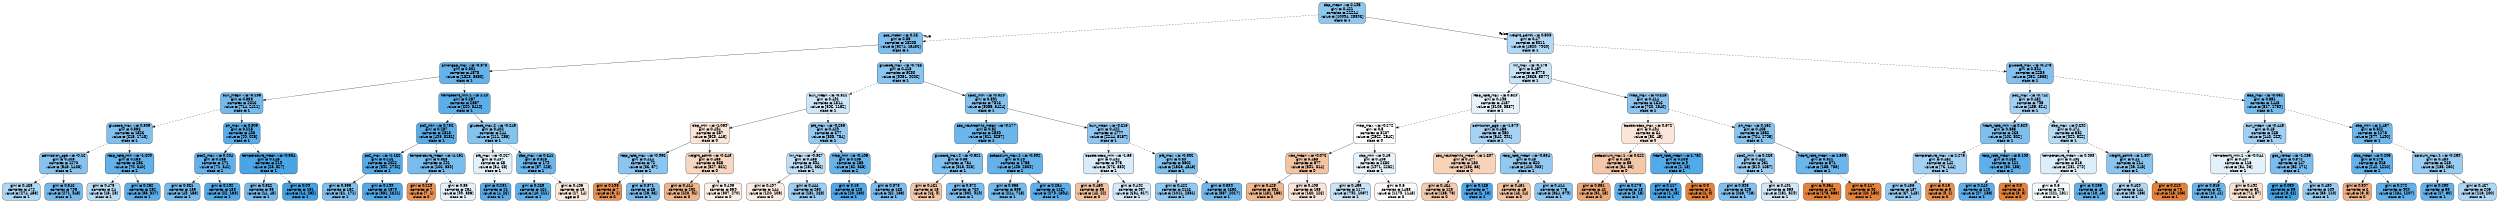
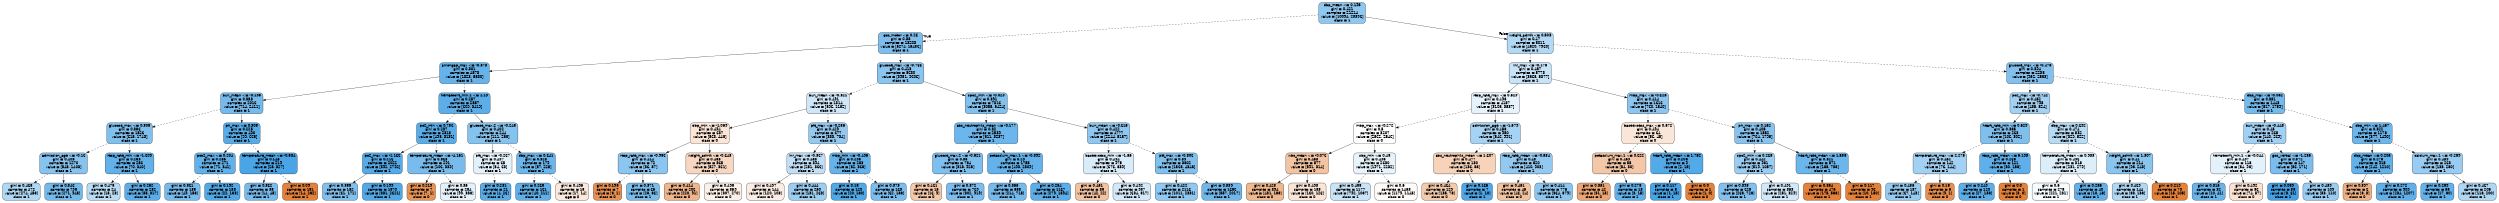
  digraph {
    node [color=black fillcolor="#e58139" fontname=helvetica shape=box style="filled, rounded"]
    edge [fontname=helvetica style=dashed]
    n1 [fillcolor="#8ec7f0" label="dbp_mean <= 0.195\ngini = 0.421\nsamples = 21214\nvalue = [10094, 23396]\nclass = 1"]
    n2 [fillcolor="#7dbeee" label="gcs_motor <= 0.26\ngini = 0.38\nsamples = 13203\nvalue = [5274, 15436]\nclass = 1"]
    n3 [fillcolor="#b1d8f5" label="weight_admit <= 0.503\ngini = 0.47\nsamples = 8011\nvalue = [4820, 7960]\nclass = 1"]
    n4 [fillcolor="#66b3eb" label="aniongap_max <= -0.373\ngini = 0.301\nsamples = 4573\nvalue = [1323, 5830]\nclass = 1"]
    n5 [fillcolor="#8ac5f0" label="glucose_max <= -0.766\ngini = 0.413\nsamples = 8630\nvalue = [3951, 9606]\nclass = 1"]
    n6 [fillcolor="#c7e3f8" label="inr_max <= -0.178\ngini = 0.487\nsamples = 5773\nvalue = [3868, 5377]\nclass = 1"]
    n7 [fillcolor="#82c1ef" label="glucose_max <= -0.478\ngini = 0.394\nsamples = 2238\nvalue = [952, 2583]\nclass = 1"]
    n8 [fillcolor="#74baed" label="bun_mean <= -0.198\ngini = 0.353\nsamples = 2016\nvalue = [714, 2411]\nclass = 1"]
    n9 [fillcolor="#5caeea" label="hematocrit_min.1 <= 1.19\ngini = 0.257\nsamples = 2557\nvalue = [609, 3419]\nclass = 1"]
    n10 [fillcolor="#cfe7f9" label="bun_mean <= -0.321\ngini = 0.491\nsamples = 1314\nvalue = [896, 1182]\nclass = 1"]
    n11 [fillcolor="#81c1ee" label="spo2_min <= -0.029\ngini = 0.391\nsamples = 7316\nvalue = [3055, 8424]\nclass = 1"]
    n12 [fillcolor="#7fc0ee" label="glucose_max <= 0.308\ngini = 0.386\nsamples = 1526\nvalue = [615, 1743]\nclass = 1"]
    n13 [fillcolor="#56ace9" label="ph_max <= 0.308\ngini = 0.225\nsamples = 490\nvalue = [99, 668]\nclass = 1"]
    n14 [fillcolor="#58ade9" label="po2_min <= 0.736\ngini = 0.237\nsamples = 2313\nvalue = [498, 3131]\nclass = 1"]
    n15 [fillcolor="#85c3ef" label="glucose_max.2 <= -0.248\ngini = 0.402\nsamples = 244\nvalue = [111, 288]\nclass = 1"]
    n16 [fillcolor="#86c3ef" label="admission_age <= -0.16\ngini = 0.403\nsamples = 1270\nvalue = [545, 1403]\nclass = 1"]
    n17 [fillcolor="#62b1ea" label="resp_rate_min <= -1.609\ngini = 0.283\nsamples = 256\nvalue = [70, 340]\nclass = 1"]
    n18 [fillcolor="#62b1ea" label="pco2_max <= 0.204\ngini = 0.285\nsamples = 271\nvalue = [71, 341]\nclass = 1"]
    n19 [fillcolor="#4aa5e7" label="temperature_mean <= -0.834\ngini = 0.145\nsamples = 219\nvalue = [28, 327]\nclass = 1"]
    n20 [fillcolor="#afd8f5" label="gini = 0.468\nsamples = 472\nvalue = [274, 458]\nclass = 1"]
    n21 [fillcolor="#72b9ec" label="gini = 0.346\nsamples = 798\nvalue = [271, 945]\nclass = 1"]
    n22 [fillcolor="#baddf6" label="gini = 0.478\nsamples = 24\nvalue = [15, 23]\nclass = 1"]
    n23 [fillcolor="#5baeea" label="gini = 0.252\nsamples = 232\nvalue = [55, 317]\nclass = 1"]
    n24 [fillcolor="#76bbed" label="gini = 0.361\nsamples = 138\nvalue = [49, 158]\nclass = 1"]
    n25 [fillcolor="#51a9e8" label="gini = 0.192\nsamples = 133\nvalue = [22, 183]\nclass = 1"]
    n26 [fillcolor="#77bbed" label="gini = 0.362\nsamples = 38\nvalue = [14, 45]\nclass = 1"]
-   n27 [fillcolor="#43a2e6" label="gini = 0.09\nsamples = 181\nvalue = [14, 282]\nclass = 1"]
+   n27 [label="gini = 0.09\nsamples = 181\nvalue = [14, 282]\nclass = 1"]
    n28 [fillcolor="#55abe9" label="po2_max <= -1.166\ngini = 0.216\nsamples = 2022\nvalue = [392, 2792]\nclass = 1"]
    n29 [fillcolor="#77bced" label="temperature_mean <= -4.151\ngini = 0.363\nsamples = 291\nvalue = [106, 339]\nclass = 1"]
    n30 [fillcolor="#e3f1fb" label="ptt_max <= -0.267\ngini = 0.497\nsamples = 65\nvalue = [54, 63]\nclass = 1"]
    n31 [fillcolor="#6bb6ec" label="dbp_max <= 0.641\ngini = 0.323\nsamples = 179\nvalue = [57, 225]\nclass = 1"]
    n32 [fillcolor="#80c0ee" label="gini = 0.388\nsamples = 152\nvalue = [61, 171]\nclass = 1"]
    n33 [fillcolor="#52a9e8" label="gini = 0.199\nsamples = 1870\nvalue = [331, 2621]\nclass = 1"]
    n34 [fillcolor="#e99355" label="gini = 0.219\nsamples = 7\nvalue = [7, 1]\nclass = 0"]
    n35 [fillcolor="#e3f1fb" label="gini = 0.35\nsamples = 284\nvalue = [99, 338]\nclass = 1"]
    n36 [fillcolor="#57ace9" label="gini = 0.231\nsamples = 21\nvalue = [4, 26]\nclass = 1"]
    n37 [fillcolor="#5fb0ea" label="gini = 0.268\nsamples = 161\nvalue = [40, 211]\nclass = 1"]
    n38 [fillcolor="#fae9dc" label="gini = 0.495\nsamples = 18\nvalue = [17, 14]\nage = 0"]
    n39 [fillcolor="#fae5d7" label="dbp_min <= -1.059\ngini = 0.494\nsamples = 637\nvalue = [563, 448]\nclass = 0"]
    n40 [fillcolor="#93c9f1" label="ptt_max <= -0.285\ngini = 0.429\nsamples = 677\nvalue = [333, 734]\nclass = 1"]
    n41 [fillcolor="#6bb6ec" label="abs_neutrophils_mean <= -0.177\ngini = 0.32\nsamples = 2539\nvalue = [811, 3237]\nclass = 1"]
    n42 [fillcolor="#8fc7f0" label="bun_mean <= -0.615\ngini = 0.422\nsamples = 4777\nvalue = [2244, 5187]\nclass = 1"]
    n43 [fillcolor="#8bc6f0" label="resp_rate_max <= -0.986\ngini = 0.414\nsamples = 72\nvalue = [36, 87]\nclass = 1"]
    n44 [fillcolor="#f7d7c1" label="weight_admit <= -0.643\ngini = 0.483\nsamples = 565\nvalue = [527, 361]\nclass = 0"]
    n45 [fillcolor="#c1e0f7" label="inr_max <= -0.367\ngini = 0.483\nsamples = 394\nvalue = [251, 366]\nclass = 1"]
    n46 [fillcolor="#65b3eb" label="mbp_min <= -0.495\ngini = 0.298\nsamples = 283\nvalue = [82, 368]\nclass = 1"]
    n47 [fillcolor="#e89152" label="gini = 0.198\nsamples = 7\nvalue = [8, 1]\nclass = 0"]
    n48 [fillcolor="#79bded" label="gini = 0.371\nsamples = 65\nvalue = [28, 86]\nclass = 1"]
    n49 [fillcolor="#f0b58b" label="gini = 0.414\nsamples = 206\nvalue = [220, 91]\nclass = 0"]
    n50 [fillcolor="#fcf0e7" label="gini = 0.498\nsamples = 359\nvalue = [307, 270]\nclass = 0"]
    n51 [fillcolor="#fbede3" label="gini = 0.497\nsamples = 144\nvalue = [120, 103]\nclass = 0"]
    n52 [fillcolor="#9ccef2" label="gini = 0.444\nsamples = 250\nvalue = [131, 263]\nclass = 1"]
    n53 [fillcolor="#4fa8e8" label="gini = 0.18\nsamples = 120\nvalue = [20, 180]\nclass = 1"]
    n54 [fillcolor="#7abdee" label="gini = 0.373\nsamples = 163\nvalue = [62, 188]\nclass = 1"]
    n55 [fillcolor="#7dbfee" label="glucose_max.2 <= -0.821\ngini = 0.38\nsamples = 784\nvalue = [318, 928]\nclass = 1"]
    n56 [fillcolor="#63b2eb" label="potassium_max.1 <= -0.392\ngini = 0.29\nsamples = 1755\nvalue = [493, 2309]\nclass = 1"]
    n57 [fillcolor="#d9ecfa" label="baseexcess_min <= -1.55\ngini = 0.494\nsamples = 975\nvalue = [676, 839]\nclass = 1"]
    n58 [fillcolor="#80c0ee" label="ptt_max <= -0.306\ngini = 0.39\nsamples = 3802\nvalue = [1568, 4348]\nclass = 1"]
    n59 [fillcolor="#f4c8a8" label="gini = 0.461\nsamples = 15\nvalue = [16, 9]\nclass = 0"]
    n60 [fillcolor="#7abdee" label="gini = 0.372\nsamples = 769\nvalue = [302, 919]\nclass = 1"]
    n61 [fillcolor="#74baed" label="gini = 0.355\nsamples = 588\nvalue = [214, 715]\nclass = 1"]
    n62 [fillcolor="#5caeea" label="gini = 0.254\nsamples = 1167\nvalue = [279, 1594]\nclass = 1"]
-   n63 [fillcolor="#f3c3a1" label="gini = 0.450\nsamples = 38\nvalue = [42, 22]\nclass = 0"]
+   n63 [fillcolor="#f3c3a1" label="gini = 0.451\nsamples = 38\nvalue = [42, 22]\nclass = 0"]
    n64 [fillcolor="#d3e9f9" label="gini = 0.492\nsamples = 937\nvalue = [634, 817]\nclass = 1"]
    n65 [fillcolor="#8fc8f0" label="gini = 0.422\nsamples = 2116\nvalue = [1011, 2331]\nclass = 1"]
    n66 [fillcolor="#70b8ec" label="gini = 0.339\nsamples = 1686\nvalue = [557, 2017]\nclass = 1"]
    n67 [fillcolor="#e7f3fc" label="resp_rate_max <= 0.529\ngini = 0.498\nsamples = 4157\nvalue = [3108, 3537]\nclass = 1"]
    n68 [fillcolor="#8bc5f0" label="mbp_max <= -0.625\ngini = 0.414\nsamples = 1616\nvalue = [760, 1840]\nclass = 1"]
    n69 [fillcolor="#a2d1f3" label="po2_max <= -0.742\ngini = 0.452\nsamples = 795\nvalue = [435, 824]\nclass = 1"]
    n70 [fillcolor="#73baed" label="dbp_max <= -0.082\ngini = 0.351\nsamples = 1443\nvalue = [517, 1759]\nclass = 1"]
    n71 [fillcolor="#fffefe" label="mbp_max <= -0.272\ngini = 0.5\nsamples = 3207\nvalue = [2562, 2546]\nclass = 0"]
    n72 [fillcolor="#a6d3f3" label="admission_age <= -1.579\ngini = 0.458\nsamples = 950\nvalue = [546, 991]\nclass = 1"]
    n73 [fillcolor="#fae6d8" label="baseexcess_max <= 0.572\ngini = 0.494\nsamples = 64\nvalue = [56, 45]\nclass = 0"]
    n74 [fillcolor="#87c3ef" label="ph_max <= 0.152\ngini = 0.405\nsamples = 1552\nvalue = [704, 1795]\nclass = 1"]
    n75 [fillcolor="#f3c4a2" label="wbc_mean <= -0.076\ngini = 0.453\nsamples = 577\nvalue = [591, 314]\nclass = 0"]
    n76 [fillcolor="#e8f4fc" label="sbp_min <= 0.48\ngini = 0.498\nsamples = 2630\nvalue = [1971, 2232]\nclass = 1"]
    n77 [fillcolor="#f6d3b9" label="abs_neutrophils_mean <= 1.607\ngini = 0.477\nsamples = 130\nvalue = [136, 88]\nclass = 0"]
    n78 [fillcolor="#93c9f1" label="resp_rate_mean <= -0.534\ngini = 0.43\nsamples = 820\nvalue = [410, 903]\nclass = 1"]
    n79 [fillcolor="#f0b88f" label="gini = 0.423\nsamples = 394\nvalue = [431, 188]\nclass = 0"]
    n80 [fillcolor="#f9e4d5" label="gini = 0.493\nsamples = 183\nvalue = [160, 126]\nclass = 0"]
    n81 [fillcolor="#c9e4f8" label="gini = 0.488\nsamples = 1177\nvalue = [792, 1087]\nclass = 1"]
    n82 [fillcolor="#fefbf9" label="gini = 0.5\nsamples = 1453\nvalue = [1179, 1145]\nclass = 0"]
-   n83 [fillcolor="#f4caab" label="gini = 0.464\nsamples = 123\nvalue = [135, 78]\nclass = 0"]
+   n83 [fillcolor="#f4caab" label="gini = 0.464\nsamples = 129\nvalue = [135, 78]\nclass = 0"]
    n84 [fillcolor="#4da7e8" label="gini = 0.165\nsamples = 7\nvalue = [1, 10]\nclass = 1"]
    n85 [fillcolor="#f3c3a0" label="gini = 0.451\nsamples = 45\nvalue = [46, 24]\nclass = 0"]
    n86 [fillcolor="#8bc6f0" label="gini = 0.414\nsamples = 775\nvalue = [364, 879]\nclass = 1"]
    n87 [fillcolor="#f3c7a7" label="potassium_max.1 <= 0.622\ngini = 0.459\nsamples = 55\nvalue = [54, 30]\nclass = 0"]
    n88 [fillcolor="#53aae8" label="heart_rate_mean <= 1.752\ngini = 0.208\nsamples = 9\nvalue = [2, 15]\nclass = 1"]
    n89 [fillcolor="#9acdf2" label="spo2_min <= 0.268\ngini = 0.442\nsamples = 981\nvalue = [519, 1057]\nclass = 1"]
    n90 [fillcolor="#6bb6ec" label="heart_rate_mean <= 1.538\ngini = 0.321\nsamples = 571\nvalue = [185, 738]\nclass = 1"]
    n91 [fillcolor="#eda673" label="gini = 0.351\nsamples = 42\nvalue = [51, 15]\nclass = 0"]
    n92 [fillcolor="#61b1ea" label="gini = 0.278\nsamples = 13\nvalue = [3, 15]\nclass = 1"]
    n93 [fillcolor="#46a4e7" label="gini = 0.117\nsamples = 8\nvalue = [1, 15]\nclass = 1"]
    n94 [label="gini = 0.0\nsamples = 1\nvalue = [1, 0]\nclass = 0"]
    n95 [fillcolor="#82c1ef" label="gini = 0.393\nsamples = 628\nvalue = [268, 728]\nclass = 1"]
    n96 [fillcolor="#d0e8f9" label="gini = 0.491\nsamples = 353\nvalue = [251, 329]\nclass = 1"]
    n97 [label="gini = 0.354\nsamples = 475\nvalue = [175, 588]\nclass = 1"]
    n98 [label="gini = 0.117\nsamples = 96\nvalue = [10, 150]\nclass = 1"]
    n99 [fillcolor="#7ebfee" label="heart_rate_min <= 0.529\ngini = 0.385\nsamples = 263\nvalue = [106, 302]\nclass = 1"]
    n100 [fillcolor="#b6dbf5" label="dbp_max <= 0.692\ngini = 0.474\nsamples = 532\nvalue = [329, 522]\nclass = 1"]
    n101 [fillcolor="#a0d0f3" label="bun_mean <= -0.443\ngini = 0.45\nsamples = 265\nvalue = [140, 269]\nclass = 1"]
    n102 [fillcolor="#6bb6ec" label="dbp_min <= 1.457\ngini = 0.322\nsamples = 1178\nvalue = [377, 1490]\nclass = 1"]
    n103 [fillcolor="#a2d1f3" label="temperature_max <= 2.275\ngini = 0.452\nsamples = 142\nvalue = [76, 144]\nclass = 1"]
    n104 [fillcolor="#5fb0ea" label="resp_rate_mean <= 5.193\ngini = 0.268\nsamples = 121\nvalue = [30, 158]\nclass = 1"]
    n105 [fillcolor="#ddeefb" label="temperature_mean <= 0.933\ngini = 0.496\nsamples = 318\nvalue = [231, 279]\nclass = 1"]
    n106 [fillcolor="#89c5ef" label="weight_admit <= 1.307\ngini = 0.41\nsamples = 214\nvalue = [98, 243]\nclass = 1"]
    n107 [fillcolor="#96cbf1" label="gini = 0.435\nsamples = 137\nvalue = [67, 143]\nclass = 1"]
    n108 [fillcolor="#e88f4f" label="gini = 0.18\nsamples = 5\nvalue = [9, 1]\nclass = 0"]
    n109 [fillcolor="#5baee9" label="gini = 0.249\nsamples = 120\nvalue = [27, 158]\nclass = 1"]
    n110 [label="gini = 0.0\nsamples = 1\nvalue = [3, 0]\nclass = 0"]
    n111 [fillcolor="#f6fbfe" label="gini = 0.5\nsamples = 278\nvalue = [221, 231]\nclass = 1"]
    n112 [fillcolor="#62b1ea" label="gini = 0.285\nsamples = 40\nvalue = [10, 48]\nclass = 1"]
    n113 [fillcolor="#b0d8f5" label="gini = 0.469\nsamples = 144\nvalue = [83, 138]\nclass = 1"]
    n114 [label="gini = 0.219\nsamples = 70\nvalue = [15, 105]\nclass = 1"]
    n115 [fillcolor="#e3f1fb" label="hematocrit_min.1 <= -0.044\ngini = 0.497\nsamples = 118\nvalue = [84, 98]\nclass = 1"]
    n116 [fillcolor="#7abdee" label="gcs_verbal <= -1.235\ngini = 0.372\nsamples = 147\nvalue = [56, 171]\nclass = 1"]
    n117 [fillcolor="#61b1ea" label="dbp_mean <= 0.205\ngini = 0.278\nsamples = 915\nvalue = [242, 1210]\nclass = 1"]
    n118 [fillcolor="#98ccf2" label="calcium_max.1 <= -0.289\ngini = 0.439\nsamples = 263\nvalue = [135, 280]\nclass = 1"]
    n119 [fillcolor="#69b5eb" label="gini = 0.315\nsamples = 32\nvalue = [10, 41]\nclass = 1"]
    n120 [fillcolor="#f9e2d2" label="gini = 0.492\nsamples = 86\nvalue = [74, 57]\nclass = 0"]
    n121 [fillcolor="#43a2e6" label="gini = 0.089\nsamples = 38\nvalue = [3, 61]\nclass = 1"]
    n122 [fillcolor="#98ccf2" label="gini = 0.439\nsamples = 109\nvalue = [53, 110]\nclass = 1"]
    n123 [fillcolor="#efb083" label="gini = 0.397\nsamples = 6\nvalue = [8, 3]\nclass = 0"]
    n124 [fillcolor="#5fb0ea" label="gini = 0.272\nsamples = 909\nvalue = [234, 1207]\nclass = 1"]
    n125 [fillcolor="#63b2eb" label="gini = 0.289\nsamples = 58\nvalue = [17, 80]\nclass = 1"]
    n126 [fillcolor="#aed7f4" label="gini = 0.467\nsamples = 205\nvalue = [118, 200]\nclass = 1"]
    n1 -> n2 [headlabel=True labelangle=45 labeldistance=2.5]
    n1 -> n3 [headlabel=False labelangle=-45 labeldistance=2.5 style=solid]
    n2 -> n4 [style=solid]
    n2 -> n5
    n3 -> n6
    n3 -> n7
    n4 -> n8 [style=solid]
    n4 -> n9
    n5 -> n10
    n5 -> n11 [style=solid]
    n6 -> n67 [style=solid]
    n6 -> n68 [style=solid]
    n7 -> n69
    n7 -> n70
    n8 -> n12
    n8 -> n13 [style=solid]
    n9 -> n14
    n9 -> n15 [style=solid]
    n10 -> n39 [style=solid]
    n10 -> n40
    n11 -> n41
    n11 -> n42 [style=solid]
    n12 -> n16
    n12 -> n17
    n13 -> n18 [style=solid]
    n13 -> n19
    n14 -> n28 [style=solid]
    n14 -> n29
    n15 -> n30 [style=solid]
    n15 -> n31
    n16 -> n20
    n16 -> n21 [style=solid]
    n17 -> n22
    n17 -> n23 [style=solid]
    n18 -> n24
    n18 -> n25
    n19 -> n26 [style=solid]
    n19 -> n27
    n28 -> n32 [style=solid]
    n28 -> n33
    n29 -> n34 [style=solid]
    n29 -> n35
    n30 -> n36
    n31 -> n37
    n31 -> n38
    n39 -> n43 [style=solid]
    n39 -> n44 [style=solid]
    n40 -> n45 [style=solid]
    n40 -> n46 [style=solid]
    n41 -> n55
    n41 -> n56
    n42 -> n57
    n42 -> n58
    n43 -> n47
    n43 -> n48 [style=solid]
    n44 -> n49 [style=solid]
    n44 -> n50
    n45 -> n51 [style=solid]
    n45 -> n52
    n46 -> n53
    n46 -> n54
    n55 -> n59 [style=solid]
    n55 -> n60
    n56 -> n61 [style=solid]
    n56 -> n62 [style=solid]
    n57 -> n63
    n57 -> n64 [style=solid]
    n58 -> n65 [style=solid]
    n58 -> n66
    n67 -> n71
    n67 -> n72 [style=solid]
    n68 -> n73
    n68 -> n74
    n69 -> n99 [style=solid]
    n69 -> n100
    n70 -> n101 [style=solid]
    n70 -> n102
    n71 -> n75 [style=solid]
    n71 -> n76 [style=solid]
    n72 -> n77
    n72 -> n78 [style=solid]
    n73 -> n87
    n73 -> n88 [style=solid]
    n74 -> n89
    n74 -> n90 [style=solid]
    n75 -> n79 [style=solid]
    n75 -> n80 [style=solid]
    n76 -> n81
    n76 -> n82
    n77 -> n83
    n77 -> n84 [style=solid]
    n78 -> n85
    n78 -> n86
    n87 -> n91
    n87 -> n92 [style=solid]
    n88 -> n93 [style=solid]
    n88 -> n94 [style=solid]
    n89 -> n95 [style=solid]
    n89 -> n96 [style=solid]
    n90 -> n97 [style=solid]
    n90 -> n98
    n99 -> n103
    n99 -> n104 [style=solid]
    n100 -> n105
    n100 -> n106
    n101 -> n115
    n101 -> n116
    n102 -> n117 [style=solid]
    n102 -> n118
    n103 -> n107
    n103 -> n108 [style=solid]
    n104 -> n109
    n104 -> n110 [style=solid]
    n105 -> n111 [style=solid]
    n105 -> n112 [style=solid]
    n106 -> n113 [style=solid]
    n106 -> n114
    n115 -> n119
    n115 -> n120 [style=solid]
    n116 -> n121
    n116 -> n122
    n117 -> n123 [style=solid]
    n117 -> n124
    n118 -> n125 [style=solid]
    n118 -> n126 [style=solid]
  }
